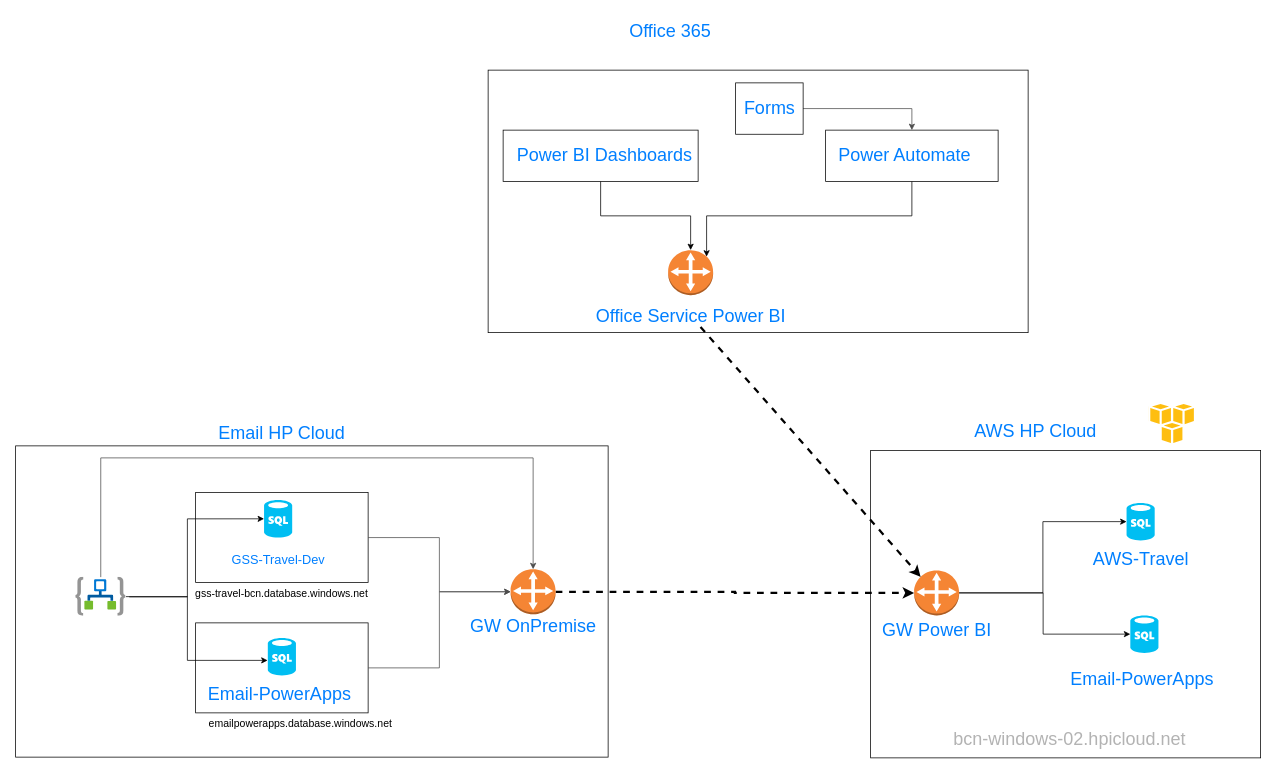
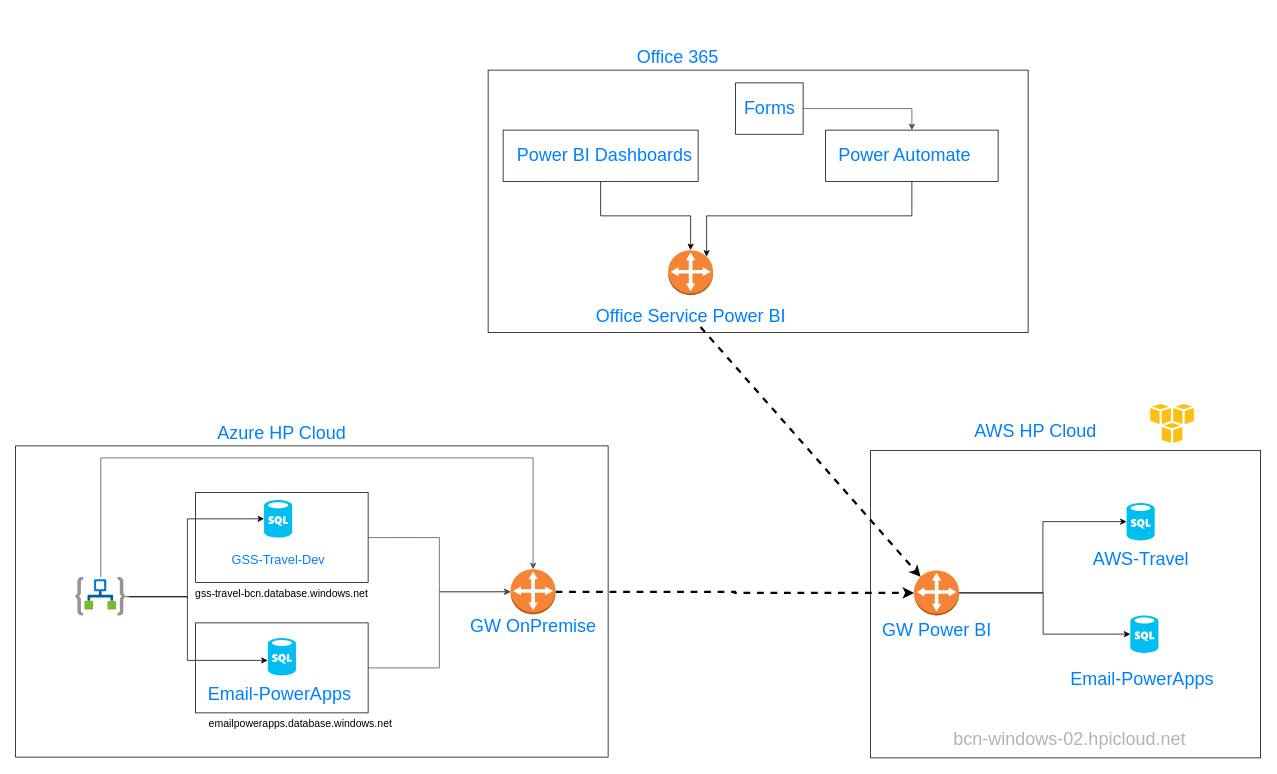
  <mxCell id="0" />
  <mxCell id="1" parent="0" />
  <mxCell id="2" value="" style="rounded=0;whiteSpace=wrap;html=1;fillColor=none;" parent="1" vertex="1"><mxGeometry x="20" y="594" width="790" height="415" as="geometry" /></mxCell>
  <mxCell id="3" value="" style="rounded=0;whiteSpace=wrap;html=1;fillColor=none;" parent="1" vertex="1"><mxGeometry x="1160" y="600" width="520" height="410" as="geometry" /></mxCell>
  <mxCell id="4" value="bcn-windows-02.hpicloud.net&lt;br&gt;" style="text;html=1;resizable=0;autosize=1;align=center;verticalAlign=middle;points=[];fillColor=none;strokeColor=none;rounded=0;fontSize=24;fontColor=#B3B3B3;" parent="1" vertex="1"><mxGeometry x="1260" y="970" width="330" height="30" as="geometry" /></mxCell>
  <mxCell id="5" value="" style="group" parent="1" vertex="1" connectable="0"><mxGeometry x="1230" y="520" width="403.6" height="480" as="geometry" /></mxCell>
  <mxCell id="6" value="" style="dashed=0;outlineConnect=0;html=1;align=center;labelPosition=center;verticalLabelPosition=bottom;verticalAlign=top;shape=mxgraph.weblogos.aws;fillColor=none;fontSize=24;fontColor=#007FFF;" parent="5" vertex="1"><mxGeometry x="300.0" y="15.2" width="63.6" height="58.4" as="geometry" /></mxCell>
  <mxCell id="7" value="" style="group" parent="5" vertex="1" connectable="0"><mxGeometry x="-62" y="240" width="160" height="90" as="geometry" /></mxCell>
  <mxCell id="8" value="&lt;span style=&quot;color: rgb(0 , 127 , 255) ; font-size: 24px&quot;&gt;GW Power BI&lt;/span&gt;" style="text;html=1;resizable=0;autosize=1;align=center;verticalAlign=middle;points=[];fillColor=none;strokeColor=none;rounded=0;" parent="7" vertex="1"><mxGeometry y="70" width="160" height="20" as="geometry" /></mxCell>
  <mxCell id="9" value="" style="outlineConnect=0;dashed=0;verticalLabelPosition=bottom;verticalAlign=top;align=center;html=1;shape=mxgraph.aws3.customer_gateway;fillColor=#F58534;gradientColor=none;fontSize=24;fontColor=#007FFF;" parent="7" vertex="1"><mxGeometry x="50" width="60" height="60" as="geometry" /></mxCell>
  <mxCell id="10" value="AWS HP Cloud" style="text;html=1;strokeColor=none;fillColor=none;align=center;verticalAlign=middle;whiteSpace=wrap;rounded=0;fontSize=24;fontColor=#007FFF;" parent="5" vertex="1"><mxGeometry x="45" y="43.6" width="210" height="20" as="geometry" /></mxCell>
  <mxCell id="11" value="" style="group" parent="5" vertex="1" connectable="0"><mxGeometry x="190.0" y="300" width="210" height="100" as="geometry" /></mxCell>
  <mxCell id="12" value="" style="verticalLabelPosition=bottom;html=1;verticalAlign=top;align=center;strokeColor=none;fillColor=#00BEF2;shape=mxgraph.azure.sql_database;" parent="11" vertex="1"><mxGeometry x="86.25" width="37.5" height="50" as="geometry" /></mxCell>
  <mxCell id="13" value="Email-PowerApps&amp;nbsp;" style="text;html=1;resizable=0;autosize=1;align=center;verticalAlign=middle;points=[];fillColor=none;strokeColor=none;rounded=0;fontSize=24;fontColor=#007FFF;" parent="11" vertex="1"><mxGeometry y="70" width="210" height="30" as="geometry" /></mxCell>
  <mxCell id="14" value="" style="group" parent="5" vertex="1" connectable="0"><mxGeometry x="220.0" y="150.0" width="140" height="90.0" as="geometry" /></mxCell>
  <mxCell id="15" value="" style="verticalLabelPosition=bottom;html=1;verticalAlign=top;align=center;strokeColor=none;fillColor=#00BEF2;shape=mxgraph.azure.sql_database;" parent="14" vertex="1"><mxGeometry x="51.25" width="37.5" height="50" as="geometry" /></mxCell>
  <mxCell id="16" value="AWS-Travel" style="text;html=1;resizable=0;autosize=1;align=center;verticalAlign=middle;points=[];fillColor=none;strokeColor=none;rounded=0;fontSize=24;fontColor=#007FFF;" parent="14" vertex="1"><mxGeometry y="60.0" width="140" height="30" as="geometry" /></mxCell>
  <mxCell id="17" style="edgeStyle=orthogonalEdgeStyle;rounded=0;orthogonalLoop=1;jettySize=auto;html=1;entryX=0;entryY=0.5;entryDx=0;entryDy=0;entryPerimeter=0;fontSize=24;fontColor=#007FFF;" parent="5" source="9" target="15" edge="1"><mxGeometry relative="1" as="geometry" /></mxCell>
  <mxCell id="18" style="edgeStyle=orthogonalEdgeStyle;rounded=0;orthogonalLoop=1;jettySize=auto;html=1;entryX=0;entryY=0.5;entryDx=0;entryDy=0;entryPerimeter=0;fontSize=24;fontColor=#007FFF;exitX=1;exitY=0.5;exitDx=0;exitDy=0;exitPerimeter=0;" parent="5" source="9" target="12" edge="1"><mxGeometry relative="1" as="geometry"><mxPoint x="80" y="280" as="sourcePoint" /><mxPoint x="281.25" y="185" as="targetPoint" /><Array as="points"><mxPoint x="160" y="270" /><mxPoint x="160" y="325" /></Array></mxGeometry></mxCell>
  <mxCell id="19" value="" style="shape=image;html=1;verticalAlign=top;verticalLabelPosition=bottom;labelBackgroundColor=#ffffff;imageAspect=0;aspect=fixed;image=https://cdn4.iconfinder.com/data/icons/flat-brand-logo-2/512/hp-128.png;fillColor=none;fontSize=24;fontColor=#007FFF;" parent="1" vertex="1"><mxGeometry x="1603.2" y="526" width="73.6" height="73.6" as="geometry" /></mxCell>
  <mxCell id="20" style="edgeStyle=orthogonalEdgeStyle;rounded=0;orthogonalLoop=1;jettySize=auto;html=1;entryX=0;entryY=0.5;entryDx=0;entryDy=0;entryPerimeter=0;fontSize=24;fontColor=#007FFF;dashed=1;strokeWidth=3;" parent="1" source="52" target="9" edge="1"><mxGeometry x="20" y="-800" as="geometry" /></mxCell>
  <mxCell id="21" value="" style="group" parent="1" vertex="1" connectable="0"><mxGeometry x="650" y="20" width="720" height="423" as="geometry" /></mxCell>
  <mxCell id="22" value="" style="rounded=0;whiteSpace=wrap;html=1;fillColor=none;" parent="21" vertex="1"><mxGeometry y="73" width="720" height="350" as="geometry" /></mxCell>
  <mxCell id="23" value="" style="shape=image;html=1;verticalAlign=top;verticalLabelPosition=bottom;labelBackgroundColor=#ffffff;imageAspect=0;aspect=fixed;image=https://cdn3.iconfinder.com/data/icons/logos-brands-3/24/logo_brand_brands_logos_microsoft_store_windows-128.png;fillColor=none;fontSize=24;fontColor=#007FFF;" parent="21" vertex="1"><mxGeometry x="440" width="66" height="66" as="geometry" /></mxCell>
  <mxCell id="24" value="" style="group" parent="21" vertex="1" connectable="0"><mxGeometry x="20" y="153" width="260" height="68.5" as="geometry" /></mxCell>
  <mxCell id="25" value="" style="rounded=0;whiteSpace=wrap;html=1;fontColor=#B3B3B3;fillColor=none;" parent="24" vertex="1"><mxGeometry width="260" height="68.5" as="geometry" /></mxCell>
  <mxCell id="26" value="Power BI Dashboards" style="text;html=1;resizable=0;autosize=1;align=center;verticalAlign=middle;points=[];fillColor=none;strokeColor=none;rounded=0;fontSize=24;fontColor=#007FFF;" parent="24" vertex="1"><mxGeometry x="10" y="19" width="250" height="30" as="geometry" /></mxCell>
- <mxCell id="27" value="Office 365" style="text;html=1;strokeColor=none;fillColor=none;align=center;verticalAlign=middle;whiteSpace=wrap;rounded=0;fontSize=24;fontColor=#007FFF;" parent="21" vertex="1"><mxGeometry x="138" y="11" width="210" height="20" as="geometry" /></mxCell>
+ <mxCell id="27" value="Office 365" style="text;html=1;strokeColor=none;fillColor=none;align=center;verticalAlign=middle;whiteSpace=wrap;rounded=0;fontSize=24;fontColor=#007FFF;" parent="21" vertex="1"><mxGeometry x="148" y="46" width="210" height="20" as="geometry" /></mxCell>
  <mxCell id="28" style="edgeStyle=orthogonalEdgeStyle;rounded=0;orthogonalLoop=1;jettySize=auto;html=1;exitX=0.5;exitY=1;exitDx=0;exitDy=0;entryX=0.5;entryY=0;entryDx=0;entryDy=0;entryPerimeter=0;fontSize=24;fontColor=#007FFF;" parent="21" source="25" target="30" edge="1"><mxGeometry relative="1" as="geometry" /></mxCell>
  <mxCell id="29" style="edgeStyle=orthogonalEdgeStyle;rounded=0;orthogonalLoop=1;jettySize=auto;html=1;exitX=0.5;exitY=1;exitDx=0;exitDy=0;entryX=0.855;entryY=0.145;entryDx=0;entryDy=0;entryPerimeter=0;fontSize=24;fontColor=#007FFF;" parent="21" source="37" target="30" edge="1"><mxGeometry relative="1" as="geometry" /></mxCell>
  <mxCell id="30" value="" style="outlineConnect=0;dashed=0;verticalLabelPosition=bottom;verticalAlign=top;align=center;html=1;shape=mxgraph.aws3.customer_gateway;fillColor=#F58534;gradientColor=none;fontSize=24;fontColor=#007FFF;" parent="21" vertex="1"><mxGeometry x="240" y="313" width="60" height="60" as="geometry" /></mxCell>
  <mxCell id="31" value="" style="group" parent="21" vertex="1" connectable="0"><mxGeometry x="135" y="313" width="270" height="102.5" as="geometry" /></mxCell>
  <mxCell id="32" value="Office Service Power BI" style="text;html=1;resizable=0;autosize=1;align=center;verticalAlign=middle;points=[];fillColor=none;strokeColor=none;rounded=0;fontSize=24;fontColor=#007FFF;" parent="31" vertex="1"><mxGeometry y="72.5" width="270" height="30" as="geometry" /></mxCell>
  <mxCell id="33" style="edgeStyle=orthogonalEdgeStyle;rounded=0;orthogonalLoop=1;jettySize=auto;html=1;exitX=1;exitY=0.5;exitDx=0;exitDy=0;entryX=0.5;entryY=0;entryDx=0;entryDy=0;strokeColor=#4D4D4D;strokeWidth=1;fontSize=29;fontColor=#007FFF;" parent="21" source="34" target="37" edge="1"><mxGeometry relative="1" as="geometry" /></mxCell>
  <mxCell id="34" value="" style="rounded=0;whiteSpace=wrap;html=1;fontColor=#B3B3B3;fillColor=none;" parent="21" vertex="1"><mxGeometry x="330" y="90" width="90" height="68.5" as="geometry" /></mxCell>
  <mxCell id="35" value="Forms" style="text;html=1;resizable=0;autosize=1;align=center;verticalAlign=middle;points=[];fillColor=none;strokeColor=none;rounded=0;fontSize=24;fontColor=#007FFF;" parent="21" vertex="1"><mxGeometry x="335" y="109.25" width="80" height="30" as="geometry" /></mxCell>
  <mxCell id="36" value="Power Automate" style="text;html=1;resizable=0;autosize=1;align=center;verticalAlign=middle;points=[];fillColor=none;strokeColor=none;rounded=0;fontSize=24;fontColor=#007FFF;" parent="21" vertex="1"><mxGeometry x="460" y="172.25" width="190" height="30" as="geometry" /></mxCell>
  <mxCell id="37" value="" style="rounded=0;whiteSpace=wrap;html=1;fontColor=#B3B3B3;fillColor=none;" parent="21" vertex="1"><mxGeometry x="450" y="153" width="230" height="68.5" as="geometry" /></mxCell>
  <mxCell id="38" value="" style="endArrow=classic;html=1;fontSize=24;fontColor=#007FFF;entryX=0.145;entryY=0.145;entryDx=0;entryDy=0;entryPerimeter=0;dashed=1;strokeWidth=3;" parent="1" source="32" target="9" edge="1"><mxGeometry x="20" y="-800" width="50" height="50" as="geometry"><mxPoint x="930" y="680" as="sourcePoint" /><mxPoint x="980" y="630" as="targetPoint" /></mxGeometry></mxCell>
  <mxCell id="39" value="" style="group" parent="1" vertex="1" connectable="0"><mxGeometry x="260" y="830" width="230" height="139.25" as="geometry" /></mxCell>
  <mxCell id="40" value="" style="rounded=0;whiteSpace=wrap;html=1;fillColor=none;fontSize=29;fontColor=#007FFF;" parent="39" vertex="1"><mxGeometry width="230" height="120" as="geometry" /></mxCell>
  <mxCell id="41" value="&lt;font color=&quot;#000000&quot; style=&quot;font-size: 14px&quot;&gt;emailpowerapps.database.windows.net&lt;/font&gt;" style="text;html=1;strokeColor=none;fillColor=none;align=center;verticalAlign=middle;whiteSpace=wrap;rounded=0;fontSize=29;fontColor=#007FFF;" parent="39" vertex="1"><mxGeometry x="120" y="119.25" width="40" height="20" as="geometry" /></mxCell>
  <mxCell id="42" value="" style="verticalLabelPosition=bottom;html=1;verticalAlign=top;align=center;strokeColor=none;fillColor=#00BEF2;shape=mxgraph.azure.sql_database;" parent="39" vertex="1"><mxGeometry x="96.25" y="20" width="37.5" height="50" as="geometry" /></mxCell>
  <mxCell id="43" value="Email-PowerApps&amp;nbsp;" style="text;html=1;resizable=0;autosize=1;align=center;verticalAlign=middle;points=[];fillColor=none;strokeColor=none;rounded=0;fontSize=24;fontColor=#007FFF;" parent="39" vertex="1"><mxGeometry x="10" y="80" width="210" height="30" as="geometry" /></mxCell>
  <mxCell id="44" value="" style="shape=image;html=1;verticalAlign=top;verticalLabelPosition=bottom;labelBackgroundColor=#ffffff;imageAspect=0;aspect=fixed;image=https://cdn3.iconfinder.com/data/icons/logos-brands-3/24/logo_brand_brands_logos_microsoft_store_windows-128.png;fillColor=none;fontSize=24;fontColor=#007FFF;" parent="1" vertex="1"><mxGeometry x="50" y="519" width="68" height="68" as="geometry" /></mxCell>
  <mxCell id="45" value="" style="shape=image;html=1;verticalAlign=top;verticalLabelPosition=bottom;labelBackgroundColor=#ffffff;imageAspect=0;aspect=fixed;image=https://cdn4.iconfinder.com/data/icons/flat-brand-logo-2/512/hp-128.png;fillColor=none;fontSize=24;fontColor=#007FFF;" parent="1" vertex="1"><mxGeometry x="136" y="524" width="70" height="70" as="geometry" /></mxCell>
  <mxCell id="46" style="edgeStyle=orthogonalEdgeStyle;rounded=0;orthogonalLoop=1;jettySize=auto;html=1;fontSize=24;fontColor=#007FFF;exitX=1.067;exitY=0.506;exitDx=0;exitDy=0;exitPerimeter=0;entryX=0;entryY=0.5;entryDx=0;entryDy=0;entryPerimeter=0;" parent="1" source="48" target="56" edge="1"><mxGeometry x="20" y="-301" as="geometry"><mxPoint x="330" y="702" as="targetPoint" /><Array as="points"><mxPoint x="249" y="795" /><mxPoint x="249" y="691" /></Array></mxGeometry></mxCell>
  <mxCell id="47" style="edgeStyle=orthogonalEdgeStyle;rounded=0;orthogonalLoop=1;jettySize=auto;html=1;entryX=0.5;entryY=0;entryDx=0;entryDy=0;entryPerimeter=0;strokeWidth=1;fontSize=29;fontColor=#007FFF;strokeColor=#4D4D4D;" parent="1" source="48" target="52" edge="1"><mxGeometry x="20" y="-301" as="geometry"><Array as="points"><mxPoint x="134" y="610" /><mxPoint x="710" y="610" /></Array></mxGeometry></mxCell>
  <mxCell id="48" value="" style="aspect=fixed;html=1;points=[];align=center;image;fontSize=12;image=img/lib/azure2/iot/Logic_Apps.svg;" parent="1" vertex="1"><mxGeometry x="100" y="769" width="67" height="52" as="geometry" /></mxCell>
  <mxCell id="49" style="edgeStyle=orthogonalEdgeStyle;rounded=0;orthogonalLoop=1;jettySize=auto;html=1;fontSize=24;fontColor=#007FFF;" parent="1" source="48" edge="1"><mxGeometry x="20" y="-301" as="geometry"><mxPoint x="356" y="880" as="targetPoint" /><Array as="points"><mxPoint x="249" y="795" /><mxPoint x="249" y="880" /><mxPoint x="356" y="880" /></Array></mxGeometry></mxCell>
- <mxCell id="50" value="Email HP Cloud" style="text;html=1;strokeColor=none;fillColor=none;align=center;verticalAlign=middle;whiteSpace=wrap;rounded=0;fontSize=24;fontColor=#007FFF;" parent="1" vertex="1"><mxGeometry x="270" y="567" width="210" height="20" as="geometry" /></mxCell>
+ <mxCell id="50" value="Azure HP Cloud" style="text;html=1;strokeColor=none;fillColor=none;align=center;verticalAlign=middle;whiteSpace=wrap;rounded=0;fontSize=24;fontColor=#007FFF;" parent="1" vertex="1"><mxGeometry x="270" y="567" width="210" height="20" as="geometry" /></mxCell>
  <mxCell id="51" value="" style="group" parent="1" vertex="1" connectable="0"><mxGeometry x="620" y="758.5" width="180" height="90" as="geometry" /></mxCell>
  <mxCell id="52" value="" style="outlineConnect=0;dashed=0;verticalLabelPosition=bottom;verticalAlign=top;align=center;html=1;shape=mxgraph.aws3.customer_gateway;fillColor=#F58534;gradientColor=none;fontSize=24;fontColor=#007FFF;" parent="51" vertex="1"><mxGeometry x="60" width="60" height="60" as="geometry" /></mxCell>
  <mxCell id="53" value="GW OnPremise" style="text;html=1;resizable=0;autosize=1;align=center;verticalAlign=middle;points=[];fillColor=none;strokeColor=none;rounded=0;fontSize=24;fontColor=#007FFF;" parent="51" vertex="1"><mxGeometry y="60" width="180" height="30" as="geometry" /></mxCell>
  <mxCell id="54" value="" style="group" parent="1" vertex="1" connectable="0"><mxGeometry x="300" y="666.25" width="550" height="133.75" as="geometry" /></mxCell>
  <mxCell id="55" value="" style="rounded=0;whiteSpace=wrap;html=1;fillColor=none;fontSize=29;fontColor=#007FFF;" parent="54" vertex="1"><mxGeometry x="-40" y="-10" width="230" height="120" as="geometry" /></mxCell>
  <mxCell id="56" value="" style="verticalLabelPosition=bottom;html=1;verticalAlign=top;align=center;strokeColor=none;fillColor=#00BEF2;shape=mxgraph.azure.sql_database;" parent="54" vertex="1"><mxGeometry x="51.25" width="37.5" height="50" as="geometry" /></mxCell>
  <mxCell id="57" value="&lt;font style=&quot;font-size: 17px&quot;&gt;GSS-Travel-Dev&lt;/font&gt;" style="text;html=1;resizable=0;autosize=1;align=center;verticalAlign=middle;points=[];fillColor=none;strokeColor=none;rounded=0;fontSize=24;fontColor=#007FFF;" parent="54" vertex="1"><mxGeometry y="57.5" width="140" height="40" as="geometry" /></mxCell>
  <mxCell id="58" value="&lt;font color=&quot;#000000&quot;&gt;&lt;span style=&quot;font-size: 14px&quot;&gt;gss-travel-bcn.database.windows.net&lt;/span&gt;&lt;/font&gt;" style="text;html=1;strokeColor=none;fillColor=none;align=center;verticalAlign=middle;whiteSpace=wrap;rounded=0;fontSize=29;fontColor=#007FFF;" parent="54" vertex="1"><mxGeometry x="-160" y="110" width="470" height="20" as="geometry" /></mxCell>
  <mxCell id="59" style="edgeStyle=orthogonalEdgeStyle;rounded=0;orthogonalLoop=1;jettySize=auto;html=1;exitX=1;exitY=0.5;exitDx=0;exitDy=0;entryX=0;entryY=0.5;entryDx=0;entryDy=0;entryPerimeter=0;strokeColor=#4D4D4D;strokeWidth=1;fontSize=29;fontColor=#007FFF;" parent="1" source="55" target="52" edge="1"><mxGeometry relative="1" as="geometry" /></mxCell>
  <mxCell id="60" style="edgeStyle=orthogonalEdgeStyle;rounded=0;orthogonalLoop=1;jettySize=auto;html=1;exitX=1;exitY=0.5;exitDx=0;exitDy=0;entryX=0;entryY=0.5;entryDx=0;entryDy=0;entryPerimeter=0;strokeColor=#4D4D4D;strokeWidth=1;fontSize=29;fontColor=#007FFF;" parent="1" source="40" target="52" edge="1"><mxGeometry relative="1" as="geometry" /></mxCell>
